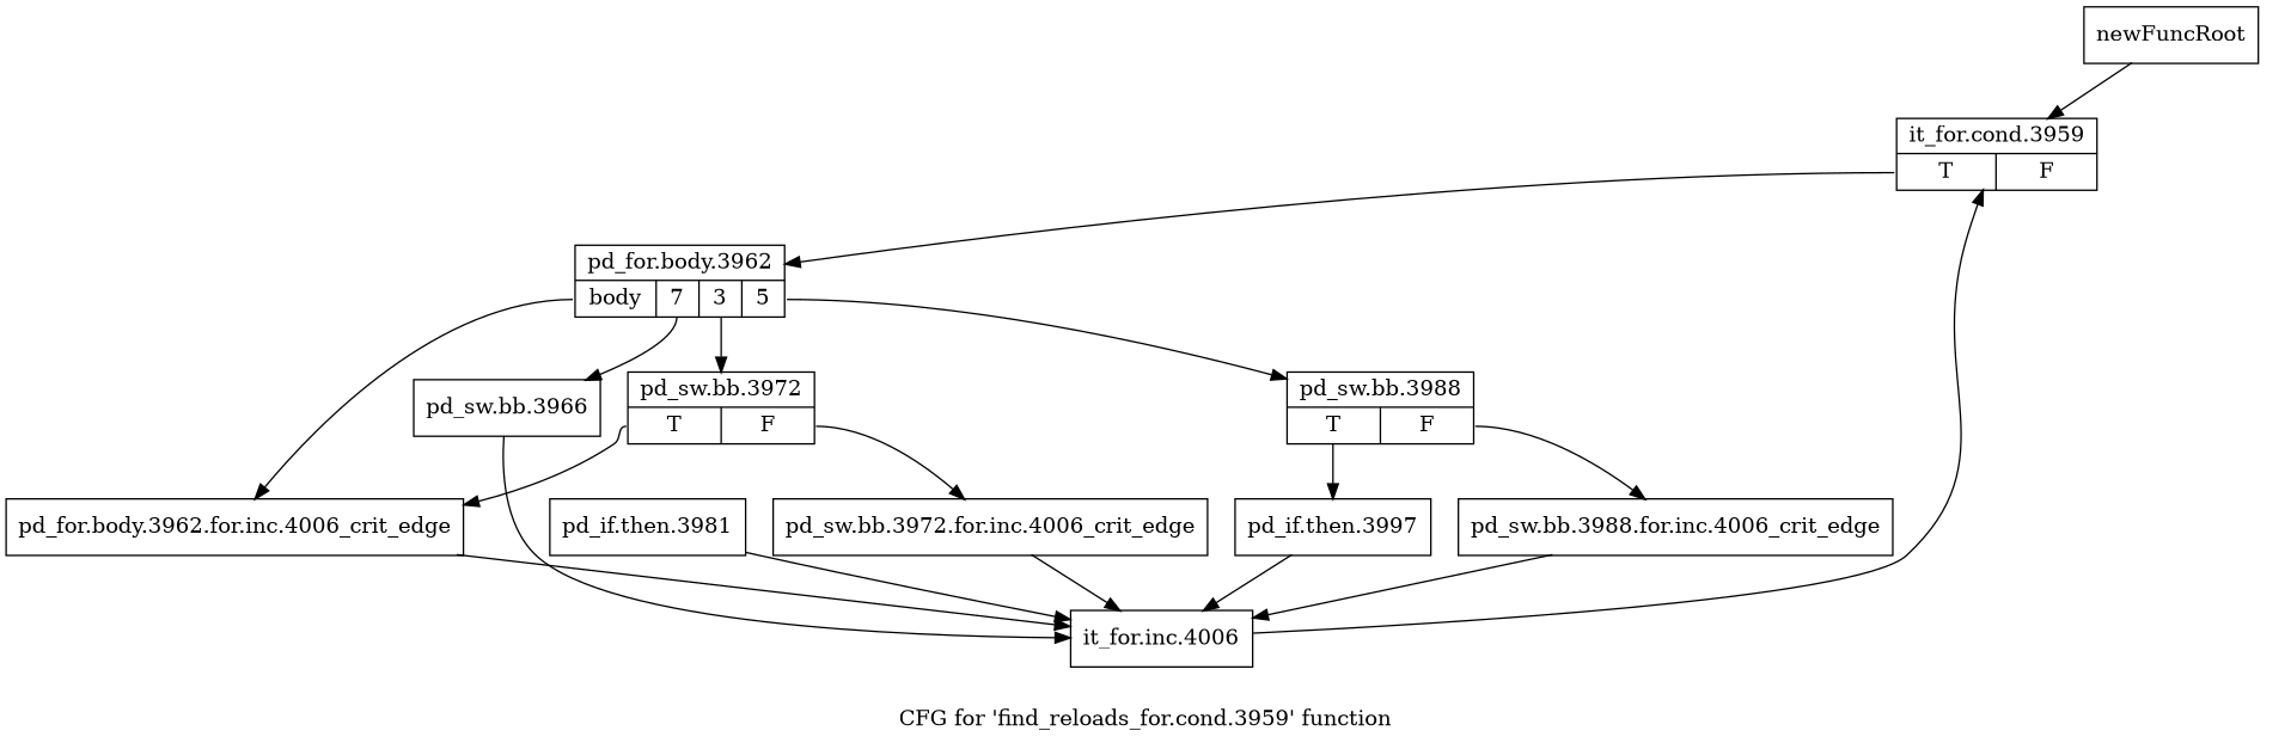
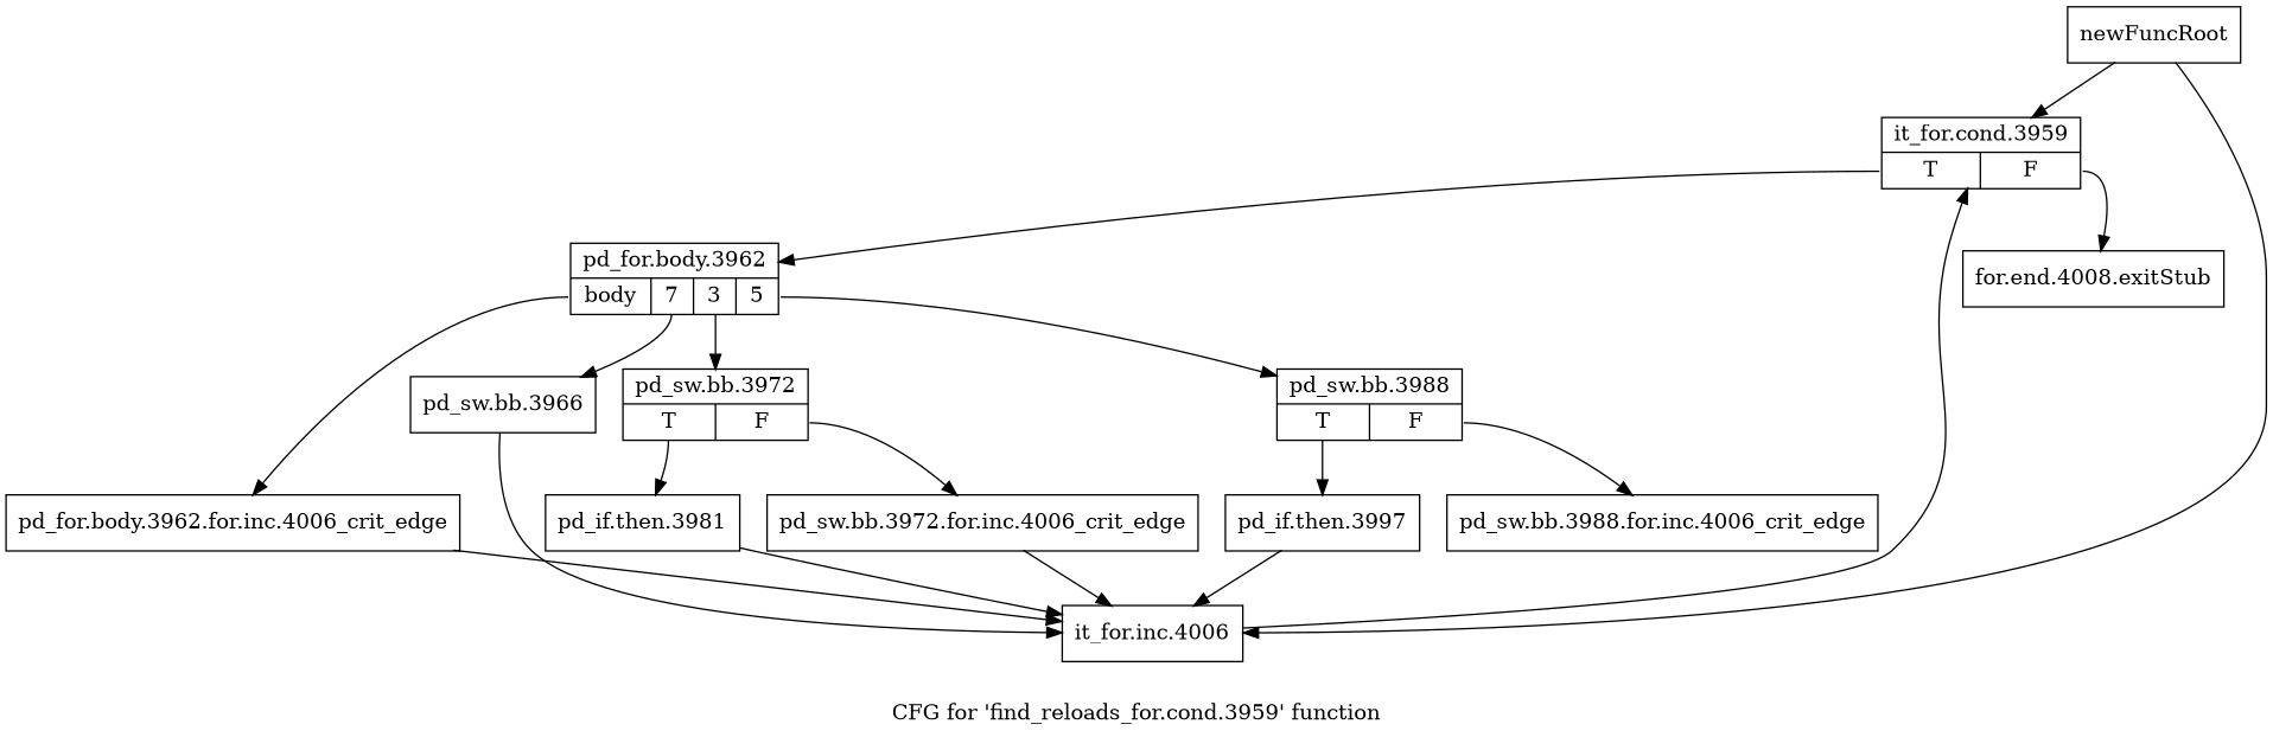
  digraph {
    label="CFG for 'find_reloads_for.cond.3959' function"
    node [shape=record]
    n1 [label="{newFuncRoot}"]
    n2 [label="{it_for.cond.3959|{<s0>T|<s1>F}}"]
+   n3 [label="{for.end.4008.exitStub}"]
    n4 [label="{pd_for.body.3962|{<s0>body|<s1>7|<s2>3|<s3>5}}"]
    n5 [label="{pd_for.body.3962.for.inc.4006_crit_edge}"]
    n6 [label="{pd_sw.bb.3966}"]
    n7 [label="{pd_sw.bb.3972|{<s0>T|<s1>F}}"]
    n8 [label="{pd_sw.bb.3988|{<s0>T|<s1>F}}"]
    n9 [label="{it_for.inc.4006}"]
    n10 [label="{pd_if.then.3981}"]
    n11 [label="{pd_sw.bb.3972.for.inc.4006_crit_edge}"]
    n12 [label="{pd_if.then.3997}"]
    n13 [label="{pd_sw.bb.3988.for.inc.4006_crit_edge}"]
    n1 -> n2
+   n2 -> n3 [tailport=s1]
    n2 -> n4 [tailport=s0]
    n4 -> n5 [tailport=s0]
    n4 -> n6 [tailport=s1]
    n4 -> n7 [tailport=s2]
    n4 -> n8 [tailport=s3]
    n5 -> n9
    n6 -> n9
-   n7 -> n5 [tailport=s0]
+   n7 -> n10 [tailport=s0]
    n7 -> n11 [tailport=s1]
    n8 -> n12 [tailport=s0]
    n8 -> n13 [tailport=s1]
    n9 -> n2
    n10 -> n9
    n11 -> n9
    n12 -> n9
-   n13 -> n9
+   n1 -> n9
  }
